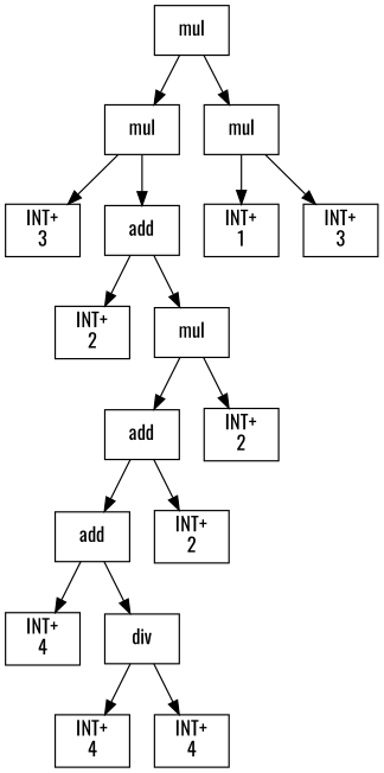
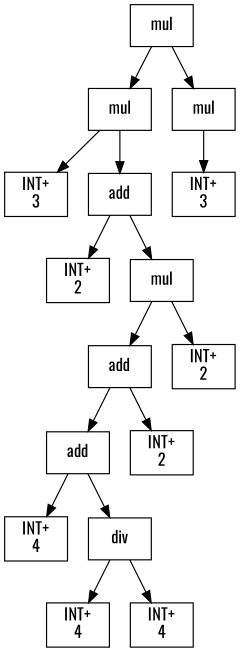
  digraph {
    fontname=Oswald
    node [shape=box fontname=Oswald]
    edge [fontname=Oswald]
    n1 [label=mul]
    n2 [label=mul]
    n3 [label=mul]
    n4 [label="INT+\n3"]
    n5 [label=add]
    n6 [label="INT+\n2"]
    n7 [label=mul]
    n8 [label=add]
    n9 [label="INT+\n2"]
    n10 [label=add]
    n11 [label="INT+\n2"]
    n12 [label="INT+\n4"]
    n13 [label=div]
    n14 [label="INT+\n4"]
    n15 [label="INT+\n4"]
-   n16 [label="INT+\n1"]
    n17 [label="INT+\n3"]
    n1 -> n2
    n1 -> n3
    n2 -> n4
    n2 -> n5
-   n3 -> n16
    n3 -> n17
    n5 -> n6
    n5 -> n7
    n7 -> n8
    n7 -> n9
    n8 -> n10
    n8 -> n11
    n10 -> n12
    n10 -> n13
    n13 -> n14
    n13 -> n15
  }
